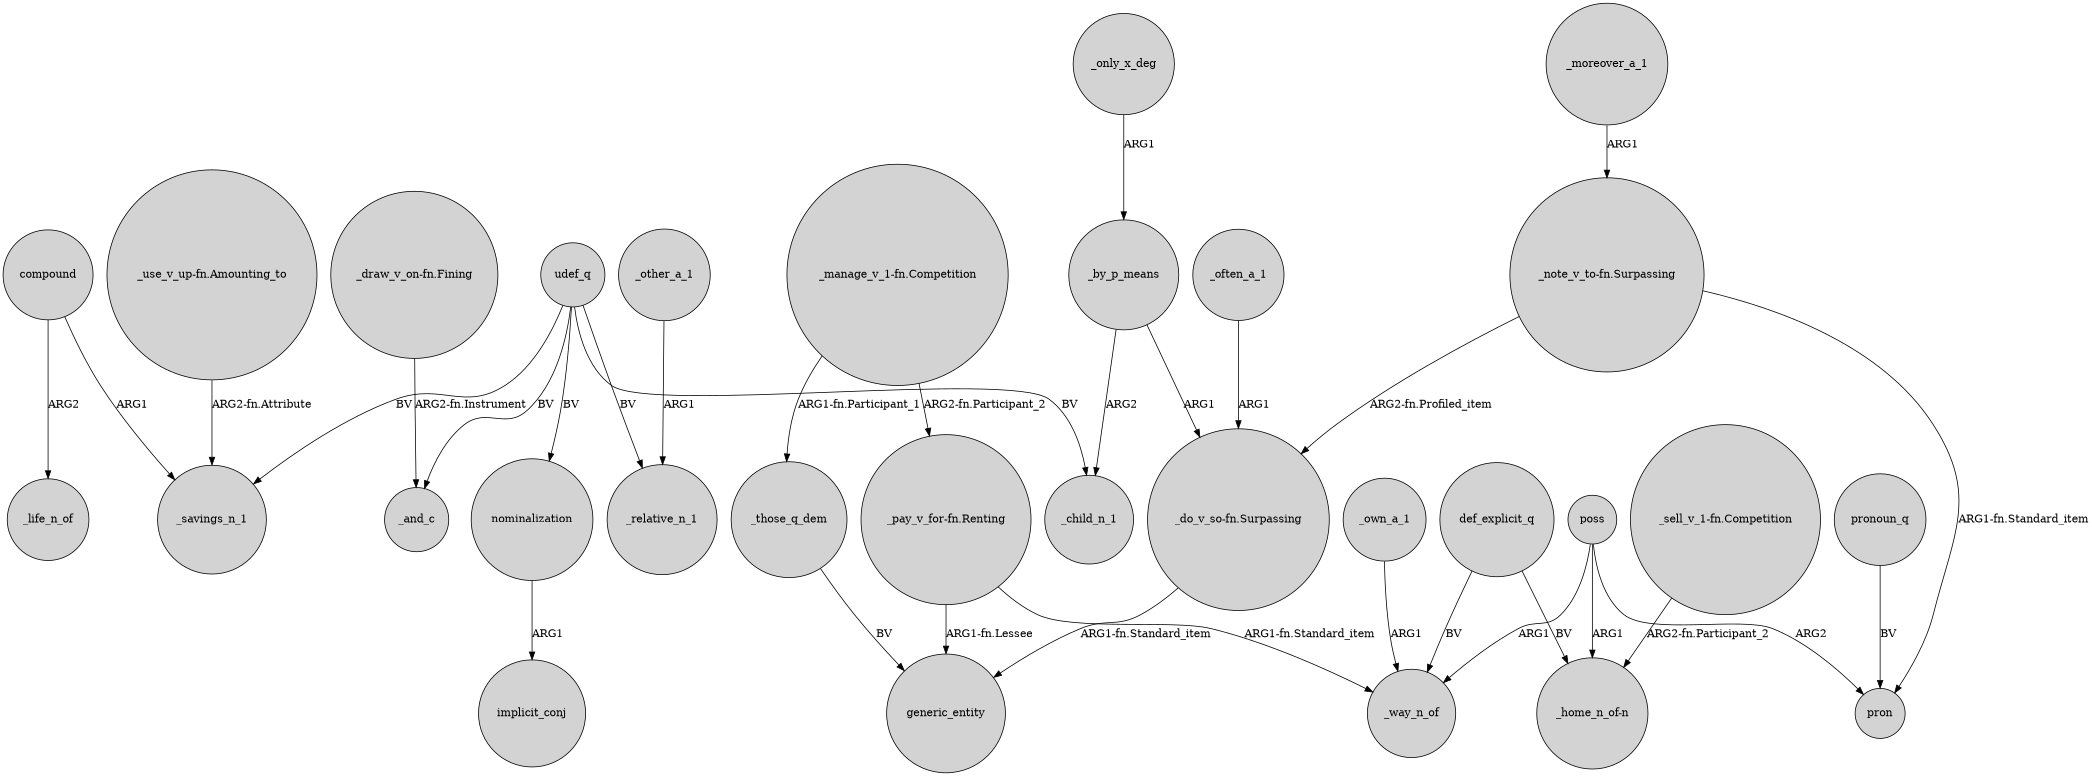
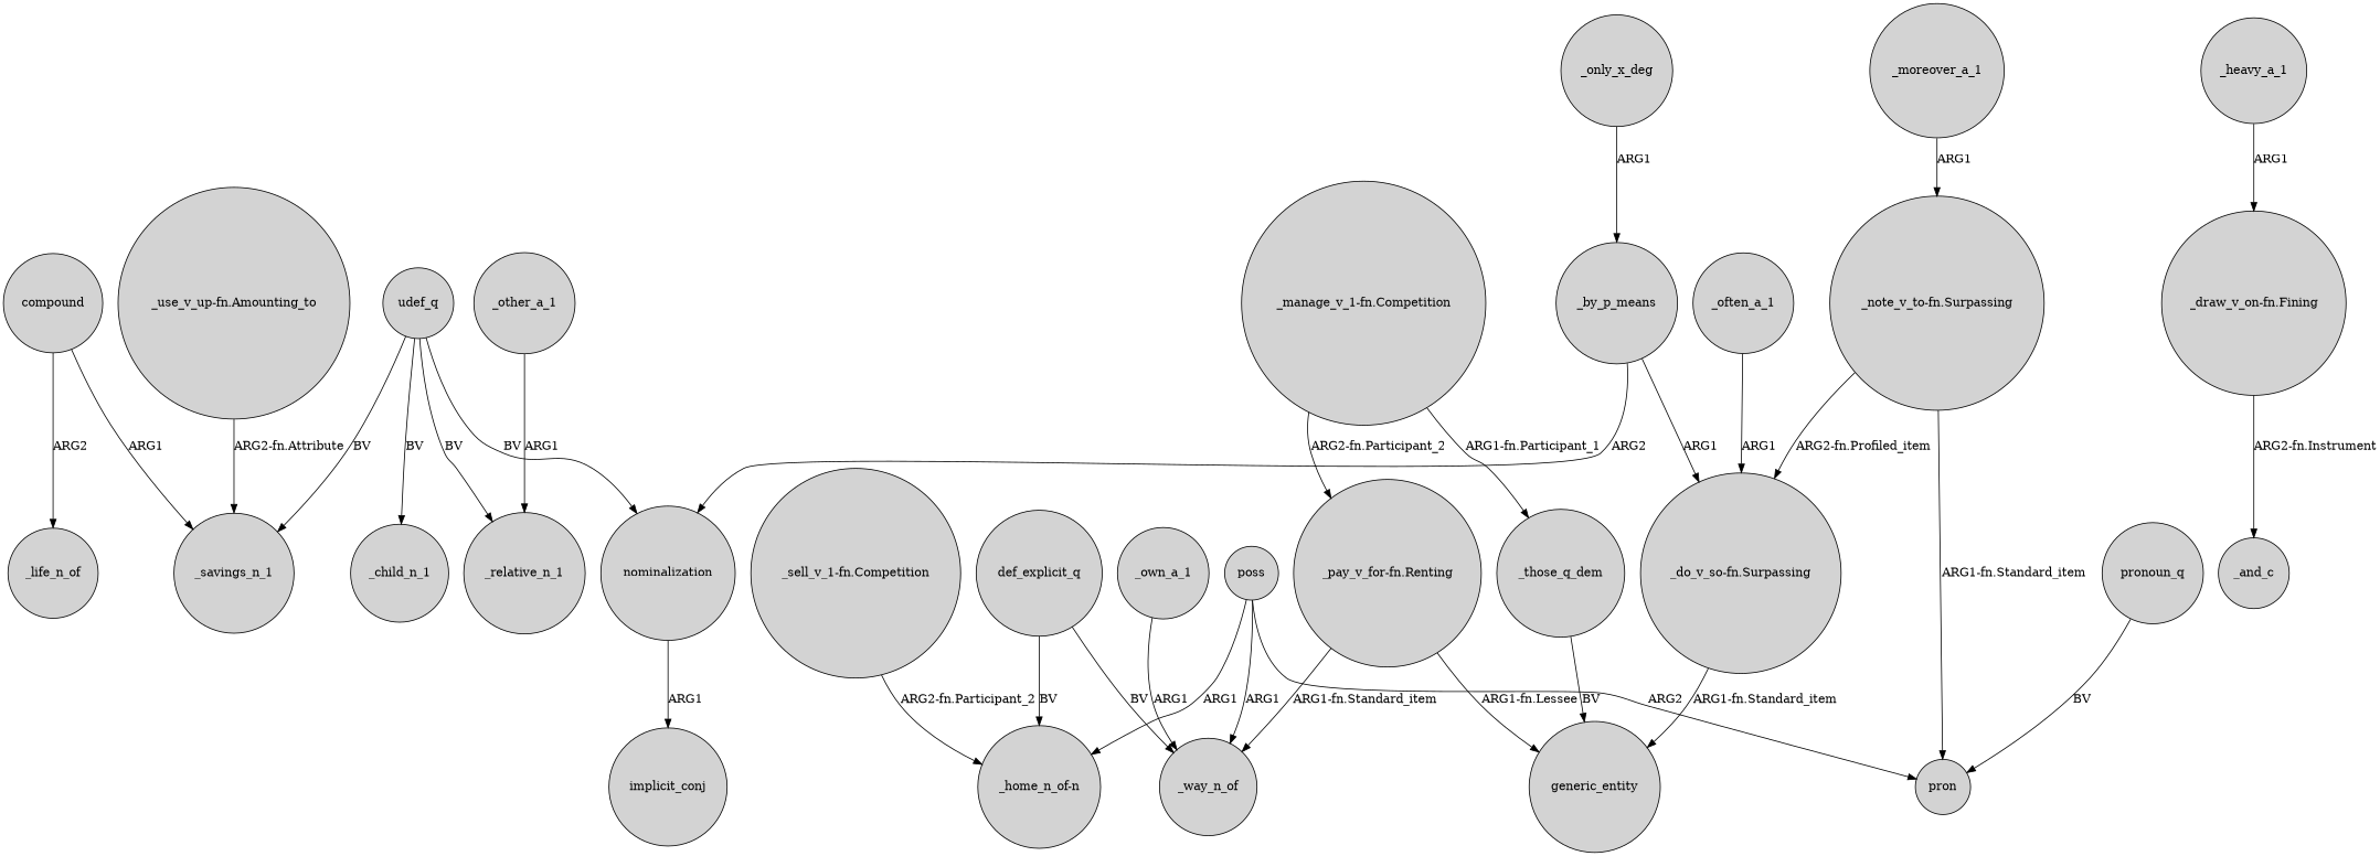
  digraph {
    node [shape=circle style=filled]
    udef_q
    _savings_n_1
    nominalization
    _and_c
    _relative_n_1
    _child_n_1
    implicit_conj
    _those_q_dem
    generic_entity
    "_note_v_to-fn.Surpassing"
    "_do_v_so-fn.Surpassing"
    pron
    poss
    _way_n_of
    "_home_n_of-n"
    "_use_v_up-fn.Amounting_to"
    compound
    _life_n_of
    "_sell_v_1-fn.Competition"
    "_pay_v_for-fn.Renting"
    _own_a_1
    pronoun_q
    _often_a_1
    def_explicit_q
    _by_p_means
    _moreover_a_1
    _only_x_deg
    "_manage_v_1-fn.Competition"
+   _heavy_a_1
    "_draw_v_on-fn.Fining"
    _other_a_1
    udef_q -> _savings_n_1 [label=BV]
    udef_q -> nominalization [label=BV]
-   udef_q -> _and_c [label=BV]
    udef_q -> _relative_n_1 [label=BV]
    udef_q -> _child_n_1 [label=BV]
    nominalization -> implicit_conj [label=ARG1]
    _those_q_dem -> generic_entity [label=BV]
    "_note_v_to-fn.Surpassing" -> "_do_v_so-fn.Surpassing" [label="ARG2-fn.Profiled_item"]
    "_note_v_to-fn.Surpassing" -> pron [label="ARG1-fn.Standard_item"]
    "_do_v_so-fn.Surpassing" -> generic_entity [label="ARG1-fn.Standard_item"]
    poss -> pron [label=ARG2]
    poss -> _way_n_of [label=ARG1]
    poss -> "_home_n_of-n" [label=ARG1]
    "_use_v_up-fn.Amounting_to" -> _savings_n_1 [label="ARG2-fn.Attribute"]
    compound -> _savings_n_1 [label=ARG1]
    compound -> _life_n_of [label=ARG2]
    "_sell_v_1-fn.Competition" -> "_home_n_of-n" [label="ARG2-fn.Participant_2"]
    "_pay_v_for-fn.Renting" -> generic_entity [label="ARG1-fn.Lessee"]
    "_pay_v_for-fn.Renting" -> _way_n_of [label="ARG1-fn.Standard_item"]
    _own_a_1 -> _way_n_of [label=ARG1]
    pronoun_q -> pron [label=BV]
    _often_a_1 -> "_do_v_so-fn.Surpassing" [label=ARG1]
    def_explicit_q -> _way_n_of [label=BV]
    def_explicit_q -> "_home_n_of-n" [label=BV]
-   _by_p_means -> _child_n_1 [label=ARG2]
+   _by_p_means -> nominalization [label=ARG2]
    _by_p_means -> "_do_v_so-fn.Surpassing" [label=ARG1]
    _moreover_a_1 -> "_note_v_to-fn.Surpassing" [label=ARG1]
    _only_x_deg -> _by_p_means [label=ARG1]
    "_manage_v_1-fn.Competition" -> _those_q_dem [label="ARG1-fn.Participant_1"]
    "_manage_v_1-fn.Competition" -> "_pay_v_for-fn.Renting" [label="ARG2-fn.Participant_2"]
+   _heavy_a_1 -> "_draw_v_on-fn.Fining" [label=ARG1]
    "_draw_v_on-fn.Fining" -> _and_c [label="ARG2-fn.Instrument"]
    _other_a_1 -> _relative_n_1 [label=ARG1]
  }
